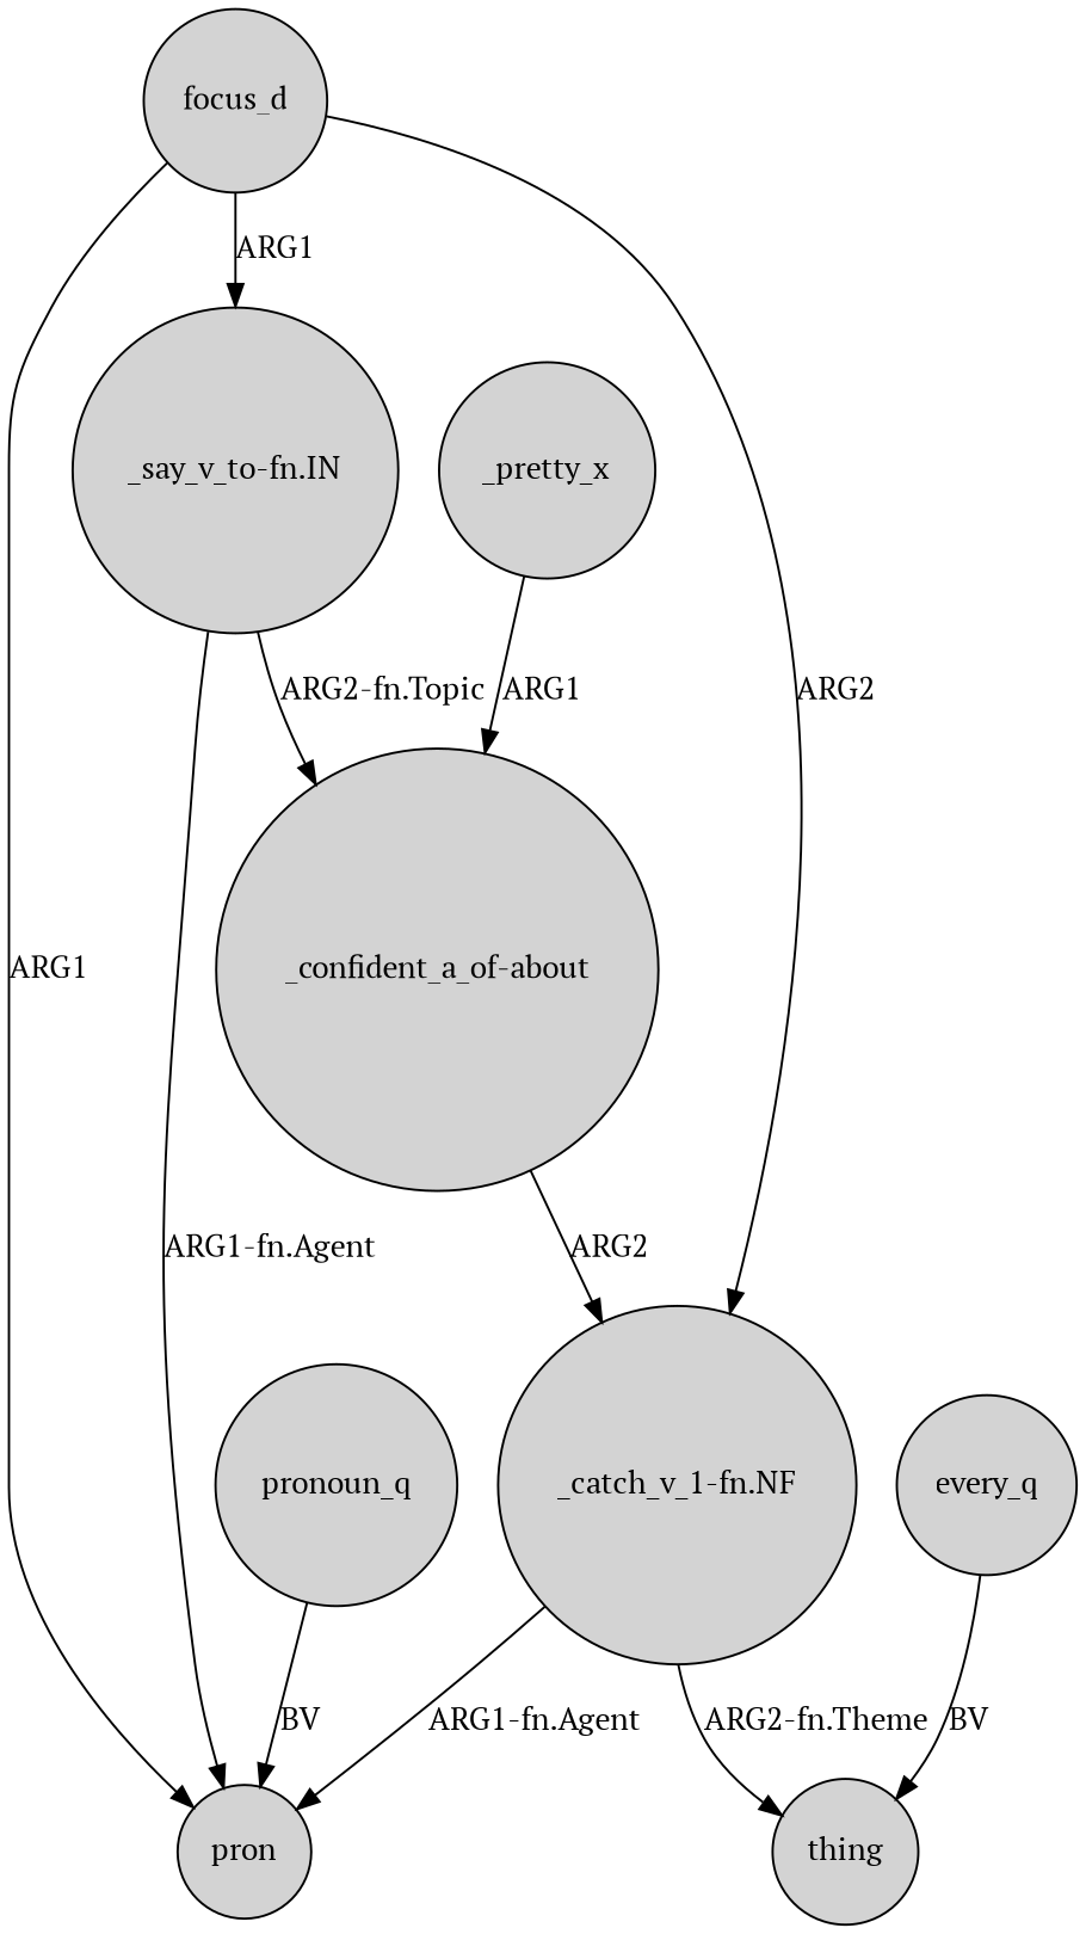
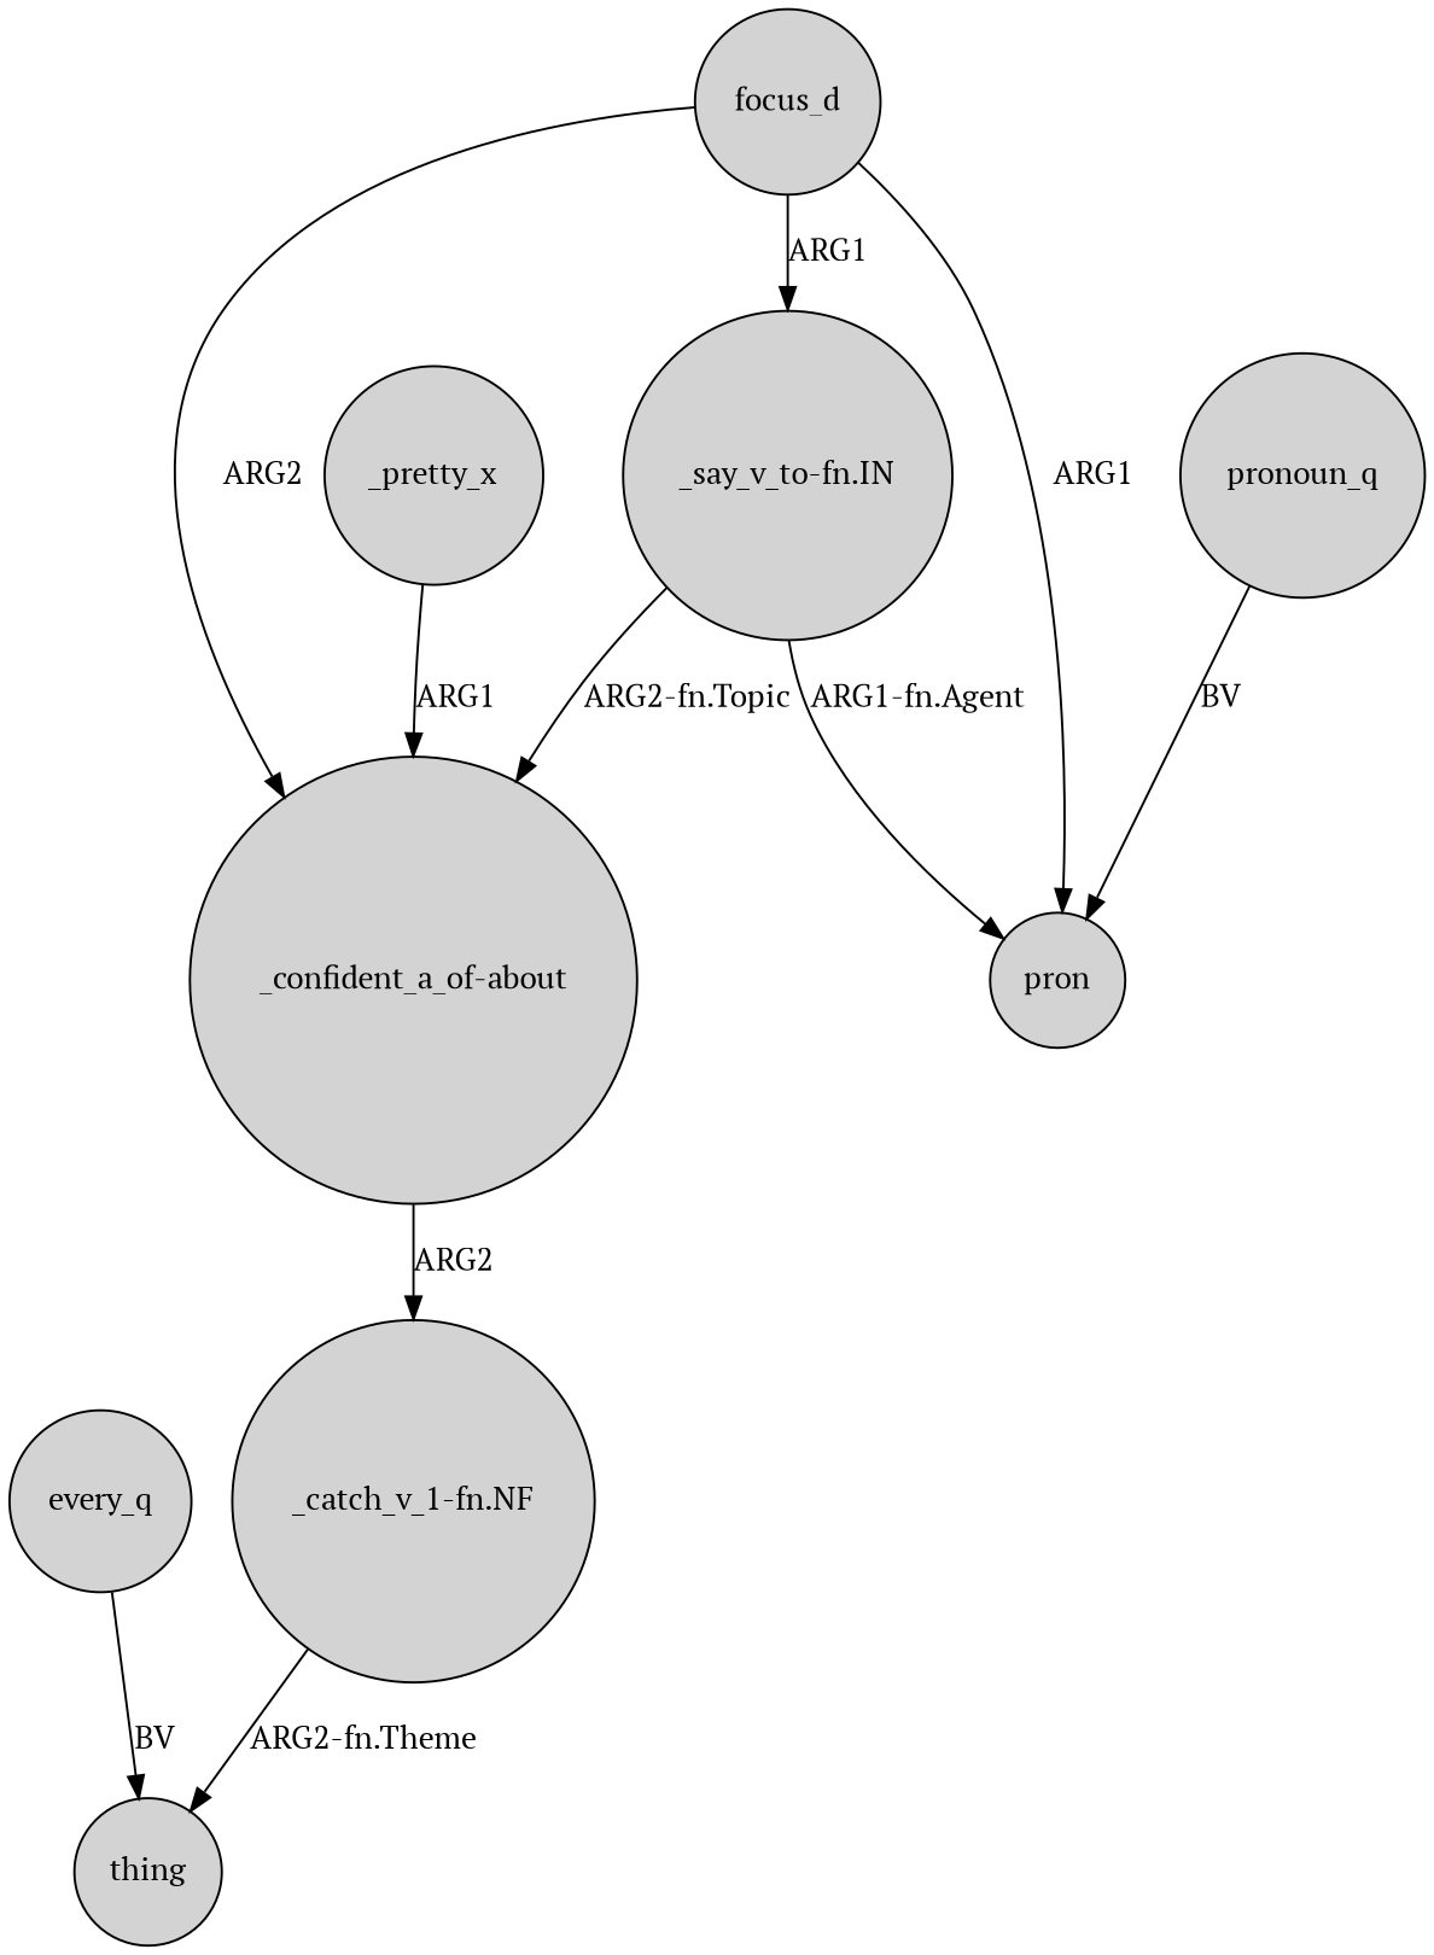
  digraph {
    fontname="PT Serif"
    node [fontname="PT Serif" shape=circle style=filled]
    edge [fontname="PT Serif"]
    "_say_v_to-fn.IN"
    "_confident_a_of-about"
    pron
    "_catch_v_1-fn.NF"
    thing
    _pretty_x
    focus_d
    every_q
    pronoun_q
    "_say_v_to-fn.IN" -> "_confident_a_of-about" [label="ARG2-fn.Topic"]
    "_say_v_to-fn.IN" -> pron [label="ARG1-fn.Agent"]
    "_confident_a_of-about" -> "_catch_v_1-fn.NF" [label=ARG2]
-   "_catch_v_1-fn.NF" -> pron [label="ARG1-fn.Agent"]
    "_catch_v_1-fn.NF" -> thing [label="ARG2-fn.Theme"]
    _pretty_x -> "_confident_a_of-about" [label=ARG1]
    focus_d -> "_say_v_to-fn.IN" [label=ARG1]
-   focus_d -> "_catch_v_1-fn.NF" [label=ARG2]
+   focus_d -> "_confident_a_of-about" [label=ARG2]
    focus_d -> pron [label=ARG1]
    every_q -> thing [label=BV]
    pronoun_q -> pron [label=BV]
  }
